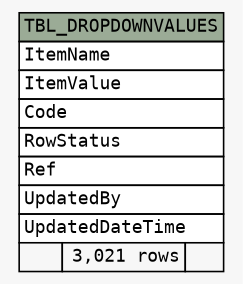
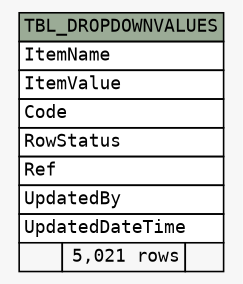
  digraph {
    bgcolor="#f7f7f7"
    fontname="DejaVu Sans Mono"
    fontsize=11
    nodesep=0.18
    rankdir=RL
    ranksep=0.46
-   n1 [fontname="DejaVu Sans Mono" fontsize=11 label=<     <TABLE BORDER="0" CELLBORDER="1" CELLSPACING="0" BGCOLOR="#ffffff">       <TR><TD COLSPAN="3" BGCOLOR="#9bab96" ALIGN="CENTER">TBL_DROPDOWNVALUES</TD></TR>       <TR><TD PORT="ItemName" COLSPAN="3" ALIGN="LEFT">ItemName</TD></TR>       <TR><TD PORT="ItemValue" COLSPAN="3" ALIGN="LEFT">ItemValue</TD></TR>       <TR><TD PORT="Code" COLSPAN="3" ALIGN="LEFT">Code</TD></TR>       <TR><TD PORT="RowStatus" COLSPAN="3" ALIGN="LEFT">RowStatus</TD></TR>       <TR><TD PORT="Ref" COLSPAN="3" ALIGN="LEFT">Ref</TD></TR>       <TR><TD PORT="UpdatedBy" COLSPAN="3" ALIGN="LEFT">UpdatedBy</TD></TR>       <TR><TD PORT="UpdatedDateTime" COLSPAN="3" ALIGN="LEFT">UpdatedDateTime</TD></TR>       <TR><TD ALIGN="LEFT" BGCOLOR="#f7f7f7">  </TD><TD ALIGN="RIGHT" BGCOLOR="#f7f7f7">3,021 rows</TD><TD ALIGN="RIGHT" BGCOLOR="#f7f7f7">  </TD></TR>     </TABLE>> shape=plaintext]
+   n1 [fontname="DejaVu Sans Mono" fontsize=11 label=<     <TABLE BORDER="0" CELLBORDER="1" CELLSPACING="0" BGCOLOR="#ffffff">       <TR><TD COLSPAN="3" BGCOLOR="#9bab96" ALIGN="CENTER">TBL_DROPDOWNVALUES</TD></TR>       <TR><TD PORT="ItemName" COLSPAN="3" ALIGN="LEFT">ItemName</TD></TR>       <TR><TD PORT="ItemValue" COLSPAN="3" ALIGN="LEFT">ItemValue</TD></TR>       <TR><TD PORT="Code" COLSPAN="3" ALIGN="LEFT">Code</TD></TR>       <TR><TD PORT="RowStatus" COLSPAN="3" ALIGN="LEFT">RowStatus</TD></TR>       <TR><TD PORT="Ref" COLSPAN="3" ALIGN="LEFT">Ref</TD></TR>       <TR><TD PORT="UpdatedBy" COLSPAN="3" ALIGN="LEFT">UpdatedBy</TD></TR>       <TR><TD PORT="UpdatedDateTime" COLSPAN="3" ALIGN="LEFT">UpdatedDateTime</TD></TR>       <TR><TD ALIGN="LEFT" BGCOLOR="#f7f7f7">  </TD><TD ALIGN="RIGHT" BGCOLOR="#f7f7f7">5,021 rows</TD><TD ALIGN="RIGHT" BGCOLOR="#f7f7f7">  </TD></TR>     </TABLE>> shape=plaintext]
  }
